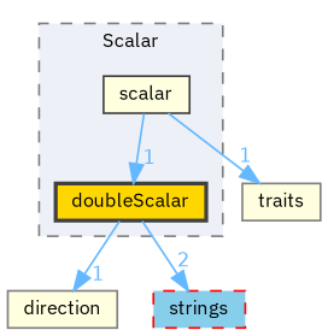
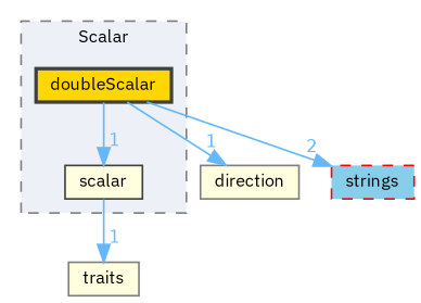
  digraph {
    compound=true
    fontname="IBM Plex Sans"
    node [color=grey25 fillcolor=lightyellow fontname="IBM Plex Sans" fontsize=10 shape=box style=filled]
    edge [color=steelblue1 fontcolor=steelblue1 fontname="IBM Plex Sans" fontsize=10 headlabel=1 labeldistance=1.5 labelfontname=Helvetica labelfontsize=10]
    n1 [height=0.2 label=scalar width=0.4]
    n2 [fillcolor=gold height=0.2 label=doubleScalar style="filled,bold" width=0.4]
    n3 [color=grey50 height=0.2 label=traits width=0.4]
    n4 [color=grey50 height=0.2 label=direction width=0.4]
    n5 [color=red fillcolor=skyblue height=0.2 label=strings style="filled,dashed" width=0.4]
    subgraph cluster_1 {
      bgcolor="#edf0f7"
      fontsize=10
      label=Scalar
      pencolor=grey50
      style="filled,dashed"
      n1
      n2
    }
    n1 -> n3
-   n1 -> n2
+   n2 -> n1
    n2 -> n4
    n2 -> n5 [headlabel=2]
  }
